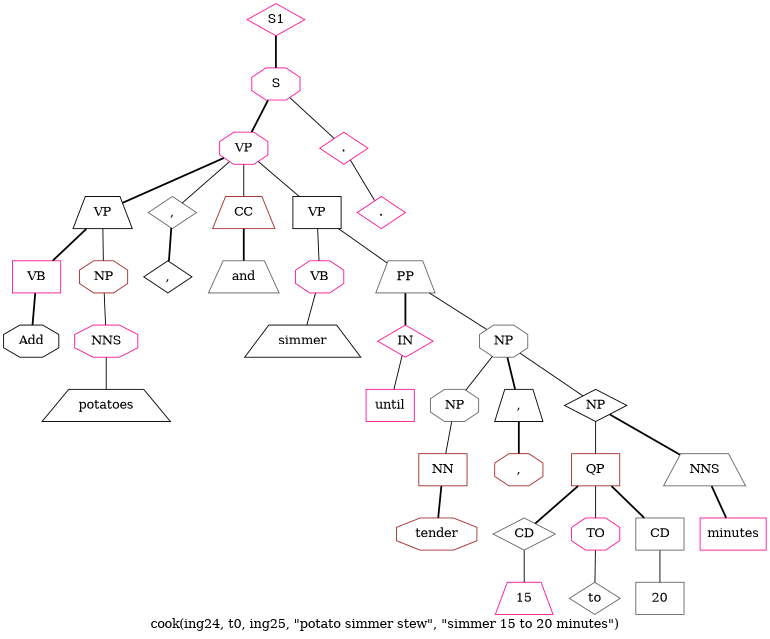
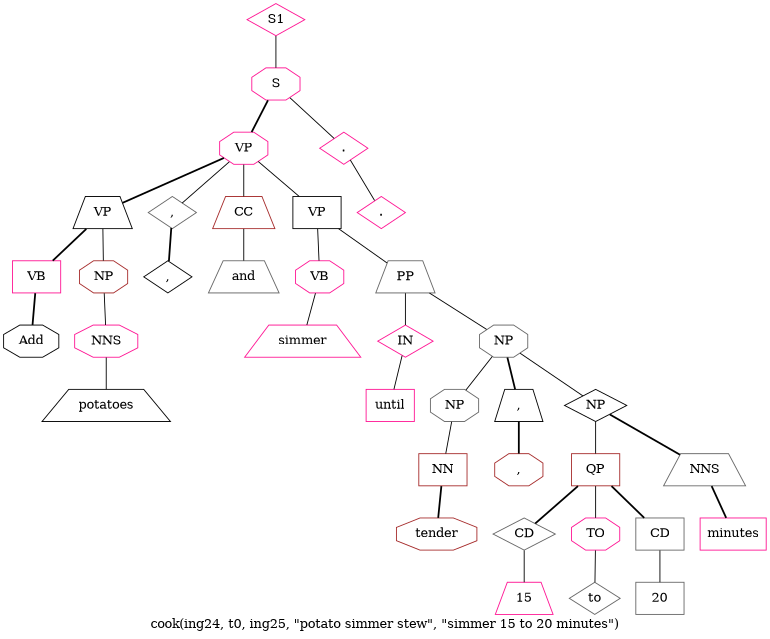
  graph {
    label="cook(ing24, t0, ing25, \"potato simmer stew\", \"simmer 15 to 20 minutes\")"
    node [color=deeppink shape=octagon]
    edge [style=solid]
    n1 [label=S1 shape=diamond]
    n2 [label=S]
    n3 [label=VP]
    n4 [label="." shape=diamond]
    n5 [color=black label=VP shape=trapezium]
    n6 [color=gray40 label="," shape=diamond]
    n7 [color=brown label=CC shape=trapezium]
    n8 [color=black label=VP shape=box]
    n9 [label="." shape=diamond]
    n10 [label=VB shape=box]
    n11 [color=brown label=NP]
    n12 [color=black label="," shape=diamond]
    n13 [color=gray40 label=and shape=trapezium]
    n14 [label=VB]
    n15 [color=gray40 label=PP shape=trapezium]
    n16 [color=black label=Add]
    n17 [label=NNS]
    n18 [color=black label=potatoes shape=trapezium]
-   n19 [color=black label=simmer shape=trapezium]
+   n19 [label=simmer shape=trapezium]
    n20 [label=IN shape=diamond]
    n21 [color=gray40 label=NP]
    n22 [label=until shape=box]
    n23 [color=gray40 label=NP]
    n24 [color=black label="," shape=trapezium]
    n25 [color=black label=NP shape=diamond]
    n26 [color=brown label=NN shape=box]
    n27 [color=brown label=","]
    n28 [color=brown label=QP shape=box]
    n29 [color=gray40 label=NNS shape=trapezium]
    n30 [color=brown label=tender]
    n31 [color=gray40 label=CD shape=diamond]
    n32 [label=TO]
    n33 [color=gray40 label=CD shape=box]
    n34 [label=minutes shape=box]
    n35 [label=15 shape=trapezium]
    n36 [color=gray40 label=to shape=diamond]
    n37 [color=gray40 label=20 shape=box]
-   n1 -- n2 [style=bold]
+   n1 -- n2
    n2 -- n3 [style=bold]
    n2 -- n4
    n3 -- n5 [style=bold]
    n3 -- n6
    n3 -- n7
    n3 -- n8
    n4 -- n9
    n5 -- n10 [style=bold]
    n5 -- n11
    n6 -- n12 [style=bold]
-   n7 -- n13 [style=bold]
+   n7 -- n13
    n8 -- n14
    n8 -- n15
    n10 -- n16 [style=bold]
    n11 -- n17
    n14 -- n19
-   n15 -- n20 [style=bold]
+   n15 -- n20
    n15 -- n21
    n17 -- n18
    n20 -- n22
    n21 -- n23
    n21 -- n24 [style=bold]
    n21 -- n25
    n23 -- n26
    n24 -- n27 [style=bold]
    n25 -- n28
    n25 -- n29 [style=bold]
    n26 -- n30 [style=bold]
    n28 -- n31 [style=bold]
    n28 -- n32
    n28 -- n33 [style=bold]
    n29 -- n34 [style=bold]
    n31 -- n35
    n32 -- n36
    n33 -- n37
  }
